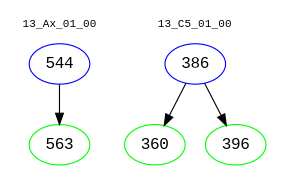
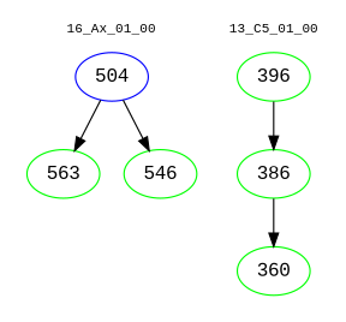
  digraph {
    fontname="Liberation Mono"
    node [color=green fontname="Liberation Mono"]
    edge [color=black fontname="Liberation Mono"]
-   n1 [color=blue label=544]
+   n1 [color=blue label=504]
    n2 [label=563]
-   n4 [color=blue label=386]
+   n3 [label=546]
+   n4 [label=386]
    n5 [label=360]
    n6 [label=396]
    subgraph cluster_1 {
      color=white
      fontsize=10
-     label="13_Ax_01_00"
+     label="16_Ax_01_00"
      n1
      n2
+     n3
    }
    subgraph cluster_2 {
      color=white
      fontsize=10
      label="13_C5_01_00"
      n4
      n5
      n6
    }
    n1 -> n2
+   n1 -> n3
    n4 -> n5
-   n4 -> n6
+   n6 -> n4
  }
